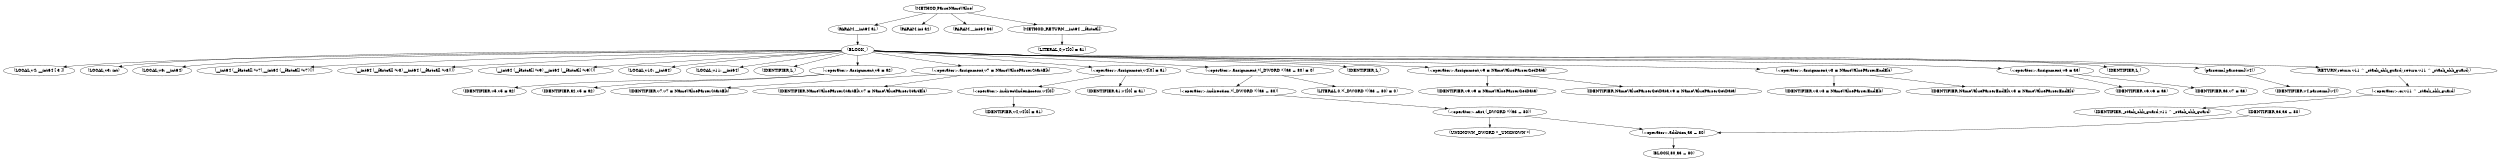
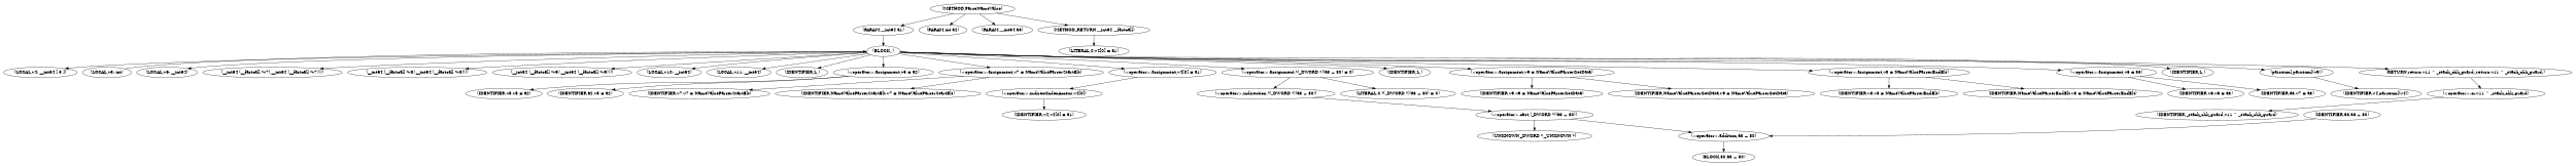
  digraph {
    n1 [label="(METHOD,ParseNameValue)"]
    n2 [label="(PARAM,__int64 a1)"]
    n3 [label="(PARAM,int a2)"]
    n4 [label="(PARAM,__int64 a3)"]
    n5 [label="(METHOD_RETURN,__int64 __fastcall)"]
    n6 [label="(BLOCK,,)"]
    n7 [label="(LOCAL,v4: __int64 [ 3 ])"]
    n8 [label="(LOCAL,v3: int)"]
    n9 [label="(LOCAL,v6: __int64)"]
    n10 [label="(__int64 (__fastcall *v7),__int64 (__fastcall *v7)())"]
    n11 [label="(__int64 (__fastcall *v8),__int64 (__fastcall *v8)())"]
    n12 [label="(__int64 (__fastcall *v9),__int64 (__fastcall *v9)())"]
    n13 [label="(LOCAL,v10: __int64)"]
    n14 [label="(LOCAL,v11: __int64)"]
    n15 [label="(IDENTIFIER,L,)"]
    n16 [label="(<operator>.assignment,v5 = a2)"]
    n17 [label="(<operator>.assignment,v7 = NameValueParserStartElt)"]
    n18 [label="(<operator>.assignment,v4[0] = a1)"]
    n19 [label="(<operator>.assignment,*(_DWORD *)(a3 + 80) = 0)"]
    n20 [label="(IDENTIFIER,L,)"]
    n21 [label="(<operator>.assignment,v9 = NameValueParserGetData)"]
    n22 [label="(<operator>.assignment,v8 = NameValueParserEndElt)"]
    n23 [label="(<operator>.assignment,v6 = a3)"]
    n24 [label="(IDENTIFIER,L,)"]
-   n25 [label="(parsexml,parsexml(v4))"]
+   n25 [label="(parsexml,parsexml(v9))"]
    n26 [label="(RETURN,return v11 ^ _stack_chk_guard;,return v11 ^ _stack_chk_guard;)"]
    n27 [label="(LITERAL,0,v4[0] = a1)"]
    n28 [label="(IDENTIFIER,v5,v5 = a2)"]
    n29 [label="(IDENTIFIER,a2,v5 = a2)"]
    n30 [label="(IDENTIFIER,v7,v7 = NameValueParserStartElt)"]
    n31 [label="(IDENTIFIER,NameValueParserStartElt,v7 = NameValueParserStartElt)"]
    n32 [label="(<operator>.indirectIndexAccess,v4[0])"]
-   n33 [label="(IDENTIFIER,a1,v4[0] = a1)"]
    n34 [label="(<operator>.indirection,*(_DWORD *)(a3 + 80))"]
    n35 [label="(LITERAL,0,*(_DWORD *)(a3 + 80) = 0)"]
    n36 [label="(IDENTIFIER,v9,v9 = NameValueParserGetData)"]
    n37 [label="(IDENTIFIER,NameValueParserGetData,v9 = NameValueParserGetData)"]
    n38 [label="(IDENTIFIER,v8,v8 = NameValueParserEndElt)"]
    n39 [label="(IDENTIFIER,NameValueParserEndElt,v8 = NameValueParserEndElt)"]
    n40 [label="(IDENTIFIER,v6,v6 = a3)"]
    n41 [label="(IDENTIFIER,a3,v7 = a3)"]
    n42 [label="(IDENTIFIER,v4,parsexml(v4))"]
    n43 [label="(<operator>.or,v11 ^ _stack_chk_guard)"]
    n44 [label="(IDENTIFIER,v4,v4[0] = a1)"]
    n45 [label="(<operator>.cast,(_DWORD *)(a3 + 80))"]
    n46 [label="(UNKNOWN,_DWORD *,_UNKNOWN *)"]
    n47 [label="(<operator>.addition,a3 + 80)"]
    n48 [label="(BLOCK,80,a3 + 80)"]
    n49 [label="(IDENTIFIER,a3,a3 + 80)"]
    n50 [label="(IDENTIFIER,_stack_chk_guard,v11 ^ _stack_chk_guard)"]
    n1 -> n2
    n1 -> n3
    n1 -> n4
    n1 -> n5
    n2 -> n6
    n5 -> n27
    n6 -> n7
-   n6 -> n8
+   n8 -> n6
    n6 -> n9
    n6 -> n10
    n6 -> n11
    n6 -> n12
    n6 -> n13
    n6 -> n14
    n6 -> n15
    n6 -> n16
    n6 -> n17
    n6 -> n18
    n6 -> n19
    n6 -> n20
    n6 -> n21
    n6 -> n22
    n6 -> n23
    n6 -> n24
    n6 -> n25
    n6 -> n26
    n16 -> n28
    n16 -> n29
    n17 -> n30
    n17 -> n31
    n18 -> n32
-   n18 -> n33
    n19 -> n34
    n19 -> n35
    n21 -> n36
    n21 -> n37
    n22 -> n38
    n22 -> n39
    n23 -> n40
    n23 -> n41
    n25 -> n42
    n26 -> n43
    n32 -> n44
    n34 -> n45
    n43 -> n50
    n45 -> n46
    n45 -> n47
    n47 -> n48
    n49 -> n47
  }
